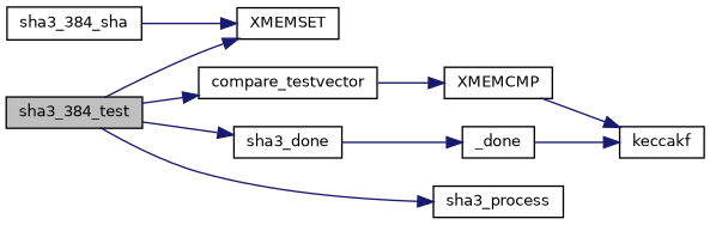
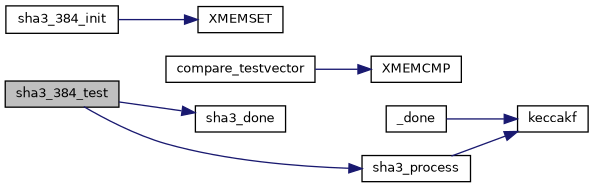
  digraph {
    rankdir=LR
    node [color=black fillcolor=white fontname=Helvetica fontsize=10 shape=record style=filled]
    edge [color=midnightblue fontname=Helvetica fontsize=10 labelfontname=Helvetica labelfontsize=10 style=solid]
    n1 [fillcolor=grey75 fontcolor=black height=0.2 label=sha3_384_test width=0.4]
    n2 [height=0.2 label=compare_testvector width=0.4]
    n3 [height=0.2 label=XMEMSET width=0.4]
    n4 [height=0.2 label=sha3_done width=0.4]
    n5 [height=0.2 label=sha3_process width=0.4]
    n6 [height=0.2 label=XMEMCMP width=0.4]
-   n7 [height=0.2 label=sha3_384_sha width=0.4]
+   n7 [height=0.2 label=sha3_384_init width=0.4]
    n8 [height=0.2 label=_done width=0.4]
    n9 [height=0.2 label=keccakf width=0.4]
-   n1 -> n2
-   n1 -> n3
    n1 -> n4
    n1 -> n5
    n2 -> n6
-   n4 -> n8
-   n6 -> n9
+   n5 -> n9
    n7 -> n3
    n8 -> n9
  }
